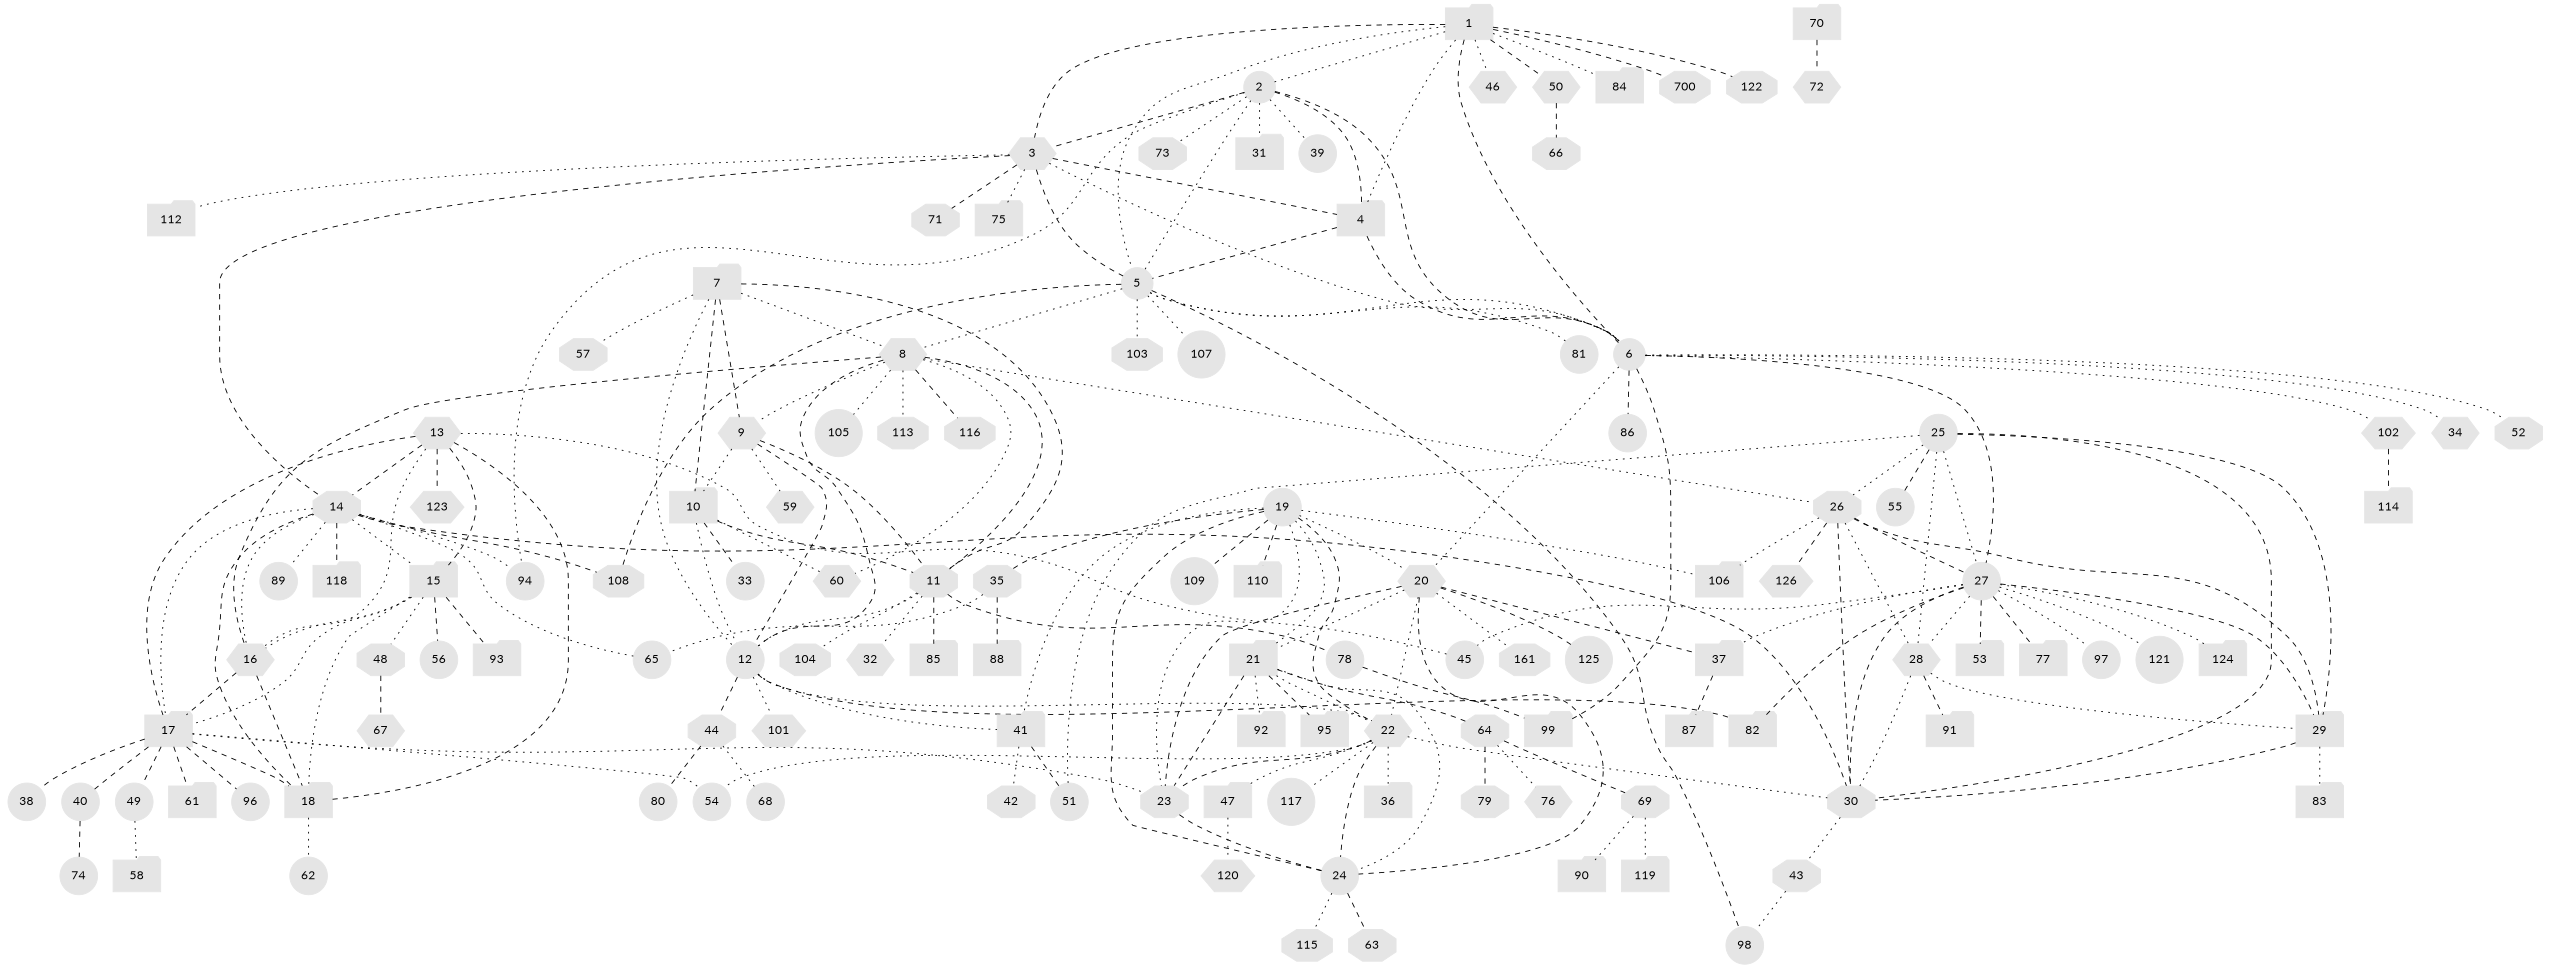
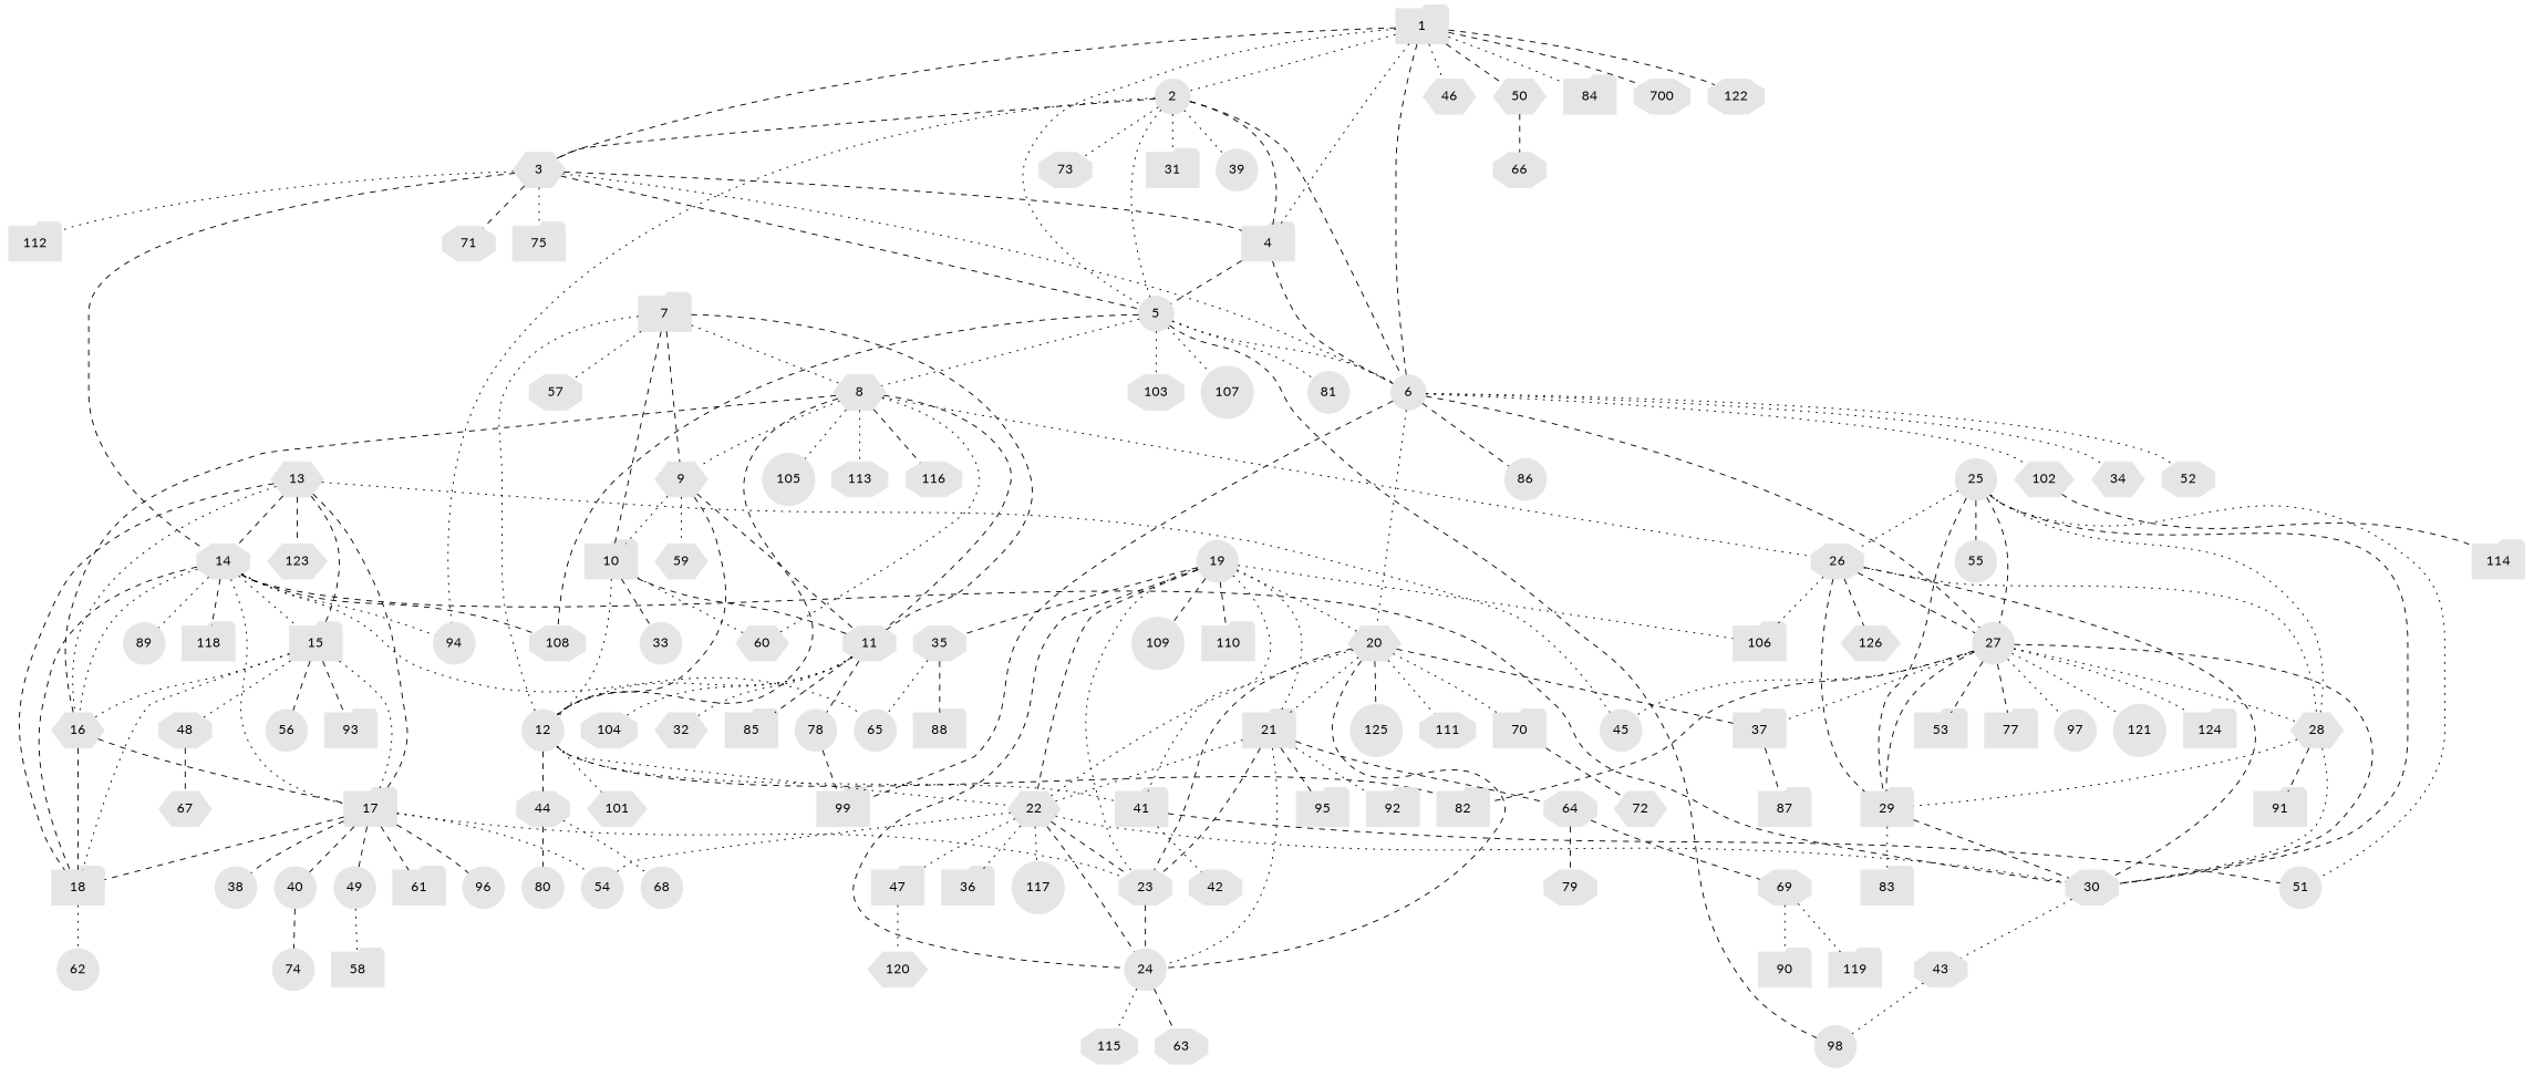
  graph {
    fontname=Lato
    node [color=gray90 fontname=Lato shape=folder style=filled]
    edge [fontname=Lato style=dotted]
    2 [shape=circle]
    1
    3 [shape=hexagon]
    4
    5 [shape=circle]
    6 [shape=circle]
    46 [shape=hexagon]
    50 [shape=hexagon]
    84
    n10 [label=700 shape=octagon]
    122 [shape=octagon]
    31
    39 [shape=circle]
    73 [shape=octagon]
    94 [shape=circle]
    14 [shape=octagon]
    71 [shape=octagon]
    75
    112
    8 [shape=hexagon]
    81 [shape=circle]
    98 [shape=circle]
    103 [shape=octagon]
    107 [shape=circle]
    108 [shape=octagon]
    20 [shape=hexagon]
    27 [shape=circle]
    34 [shape=hexagon]
    52 [shape=octagon]
    86 [shape=circle]
    99
    102 [shape=hexagon]
    66 [shape=octagon]
    16 [shape=hexagon]
    15
    17
    18
    30 [shape=octagon]
    65 [shape=circle]
    89 [shape=circle]
    118
    9 [shape=hexagon]
    11 [shape=octagon]
    12 [shape=circle]
    26 [shape=octagon]
    105 [shape=circle]
    113 [shape=octagon]
    116 [shape=octagon]
    60 [shape=hexagon]
    22 [shape=hexagon]
    23 [shape=octagon]
    21
    24 [shape=circle]
    37
    70
-   111 [shape=octagon label=161]
+   111 [shape=octagon]
    125 [shape=circle]
    82
    45 [shape=circle]
    28 [shape=hexagon]
    29
    53
    77
    97 [shape=circle]
    121 [shape=circle]
    124
    114
    7
    10
    57 [shape=octagon]
    59 [shape=hexagon]
    33 [shape=circle]
    32 [shape=hexagon]
    78 [shape=circle]
    85
    104 [shape=octagon]
    41
    44 [shape=octagon]
    101 [shape=hexagon]
    106
    126 [shape=hexagon]
    54 [shape=circle]
    36
    47
    117 [shape=circle]
    51 [shape=circle]
    42 [shape=octagon]
    68 [shape=circle]
    80 [shape=circle]
    13 [shape=hexagon]
    123 [shape=hexagon]
    48 [shape=octagon]
    56 [shape=circle]
    93
    38 [shape=circle]
    40 [shape=circle]
    49 [shape=circle]
    61
    96 [shape=circle]
    62 [shape=circle]
    43 [shape=octagon]
    67 [shape=hexagon]
    74 [shape=circle]
    58
    19 [shape=circle]
    35 [shape=octagon]
    109 [shape=circle]
    110
    64 [shape=octagon]
    92
    95
    63 [shape=octagon]
    115 [shape=octagon]
    88
    87
    72 [shape=hexagon]
    69 [shape=octagon]
-   76 [shape=hexagon]
    79 [shape=octagon]
    120 [shape=hexagon]
    25 [shape=circle]
    55 [shape=circle]
    91
    83
    90
    119
    2 -- 3 [style=dashed]
    2 -- 4 [style=dashed]
    2 -- 5
    2 -- 6 [style=dashed]
    2 -- 31
    2 -- 39
    2 -- 73
    2 -- 94
    1 -- 2
    1 -- 3 [style=dashed]
    1 -- 4
    1 -- 5
    1 -- 6 [style=dashed]
    1 -- 46
    1 -- 50 [style=dashed]
    1 -- 84
    1 -- n10 [style=dashed]
    1 -- 122 [style=dashed]
    3 -- 4 [style=dashed]
    3 -- 5 [style=dashed]
    3 -- 6
    3 -- 14 [style=dashed]
    3 -- 71 [style=dashed]
    3 -- 75
    3 -- 112
    4 -- 5 [style=dashed]
    4 -- 6 [style=dashed]
    5 -- 6
    5 -- 8
    5 -- 81
    5 -- 98 [style=dashed]
    5 -- 103
    5 -- 107
    5 -- 108 [style=dashed]
    6 -- 20
    6 -- 27 [style=dashed]
    6 -- 34
    6 -- 52
    6 -- 86 [style=dashed]
    6 -- 99 [style=dashed]
    6 -- 102
    50 -- 66 [style=dashed]
    14 -- 94
    14 -- 108 [style=dashed]
    14 -- 16
    14 -- 15
    14 -- 17
    14 -- 18 [style=dashed]
    14 -- 30 [style=dashed]
    14 -- 65
    14 -- 89
    14 -- 118 [style=dashed]
    8 -- 16 [style=dashed]
    8 -- 9
    8 -- 11 [style=dashed]
    8 -- 12 [style=dashed]
    8 -- 26
    8 -- 105
    8 -- 113
    8 -- 116 [style=dashed]
    8 -- 60
    20 -- 22
    20 -- 23 [style=dashed]
    20 -- 21
    20 -- 24 [style=dashed]
    20 -- 37 [style=dashed]
+   20 -- 70
    20 -- 111
    20 -- 125 [style=dashed]
    27 -- 30 [style=dashed]
    27 -- 37
    27 -- 82 [style=dashed]
    27 -- 45
    27 -- 28
    27 -- 29 [style=dashed]
    27 -- 53 [style=dashed]
    27 -- 77 [style=dashed]
    27 -- 97
    27 -- 121
    27 -- 124
    102 -- 114 [style=dashed]
    16 -- 17 [style=dashed]
    16 -- 18 [style=dashed]
    15 -- 16
    15 -- 17
    15 -- 18
    15 -- 48
    15 -- 56 [style=dashed]
    15 -- 93 [style=dashed]
    17 -- 18 [style=dashed]
    17 -- 23
    17 -- 54
    17 -- 38 [style=dashed]
    17 -- 40 [style=dashed]
    17 -- 49 [style=dashed]
    17 -- 61 [style=dashed]
    17 -- 96 [style=dashed]
    18 -- 62
    30 -- 43
    9 -- 11 [style=dashed]
    9 -- 12 [style=dashed]
    9 -- 10
    9 -- 59
    11 -- 12
    11 -- 32
    11 -- 78 [style=dashed]
    11 -- 85 [style=dashed]
    11 -- 104
    12 -- 22
    12 -- 82 [style=dashed]
    12 -- 41
    12 -- 44 [style=dashed]
    12 -- 101
    26 -- 27 [style=dashed]
    26 -- 30 [style=dashed]
    26 -- 28
    26 -- 29 [style=dashed]
    26 -- 106
    26 -- 126 [style=dashed]
    22 -- 30
    22 -- 23 [style=dashed]
    22 -- 24 [style=dashed]
    22 -- 54
    22 -- 36
    22 -- 47
    22 -- 117
    23 -- 24 [style=dashed]
    21 -- 22
    21 -- 23 [style=dashed]
    21 -- 24
    21 -- 64 [style=dashed]
    21 -- 92
    21 -- 95 [style=dashed]
    24 -- 63 [style=dashed]
    24 -- 115
    37 -- 87 [style=dashed]
    70 -- 72 [style=dashed]
    28 -- 30
    28 -- 29
    28 -- 91 [style=dashed]
    29 -- 30 [style=dashed]
    29 -- 83
    7 -- 8
    7 -- 9 [style=dashed]
    7 -- 11 [style=dashed]
    7 -- 12
    7 -- 10 [style=dashed]
    7 -- 57
    10 -- 11 [style=dashed]
    10 -- 12
    10 -- 60
    10 -- 33 [style=dashed]
    78 -- 99 [style=dashed]
    41 -- 51 [style=dashed]
    41 -- 42
    44 -- 68
    44 -- 80 [style=dashed]
    47 -- 120
    13 -- 14 [style=dashed]
    13 -- 16
    13 -- 15 [style=dashed]
    13 -- 17 [style=dashed]
    13 -- 18 [style=dashed]
    13 -- 45
    13 -- 123 [style=dashed]
    48 -- 67 [style=dashed]
    40 -- 74 [style=dashed]
    49 -- 58
    43 -- 98
    19 -- 20
    19 -- 22 [style=dashed]
    19 -- 23
    19 -- 21
    19 -- 24 [style=dashed]
    19 -- 41
    19 -- 106
    19 -- 35 [style=dashed]
    19 -- 109 [style=dashed]
    19 -- 110 [style=dashed]
    35 -- 65
    35 -- 88 [style=dashed]
    64 -- 69 [style=dashed]
-   64 -- 76
    64 -- 79 [style=dashed]
    69 -- 90
    69 -- 119
-   25 -- 27
+   25 -- 27 [style=dashed]
    25 -- 30 [style=dashed]
    25 -- 26
    25 -- 28
    25 -- 29 [style=dashed]
    25 -- 51
    25 -- 55 [style=dashed]
  }
